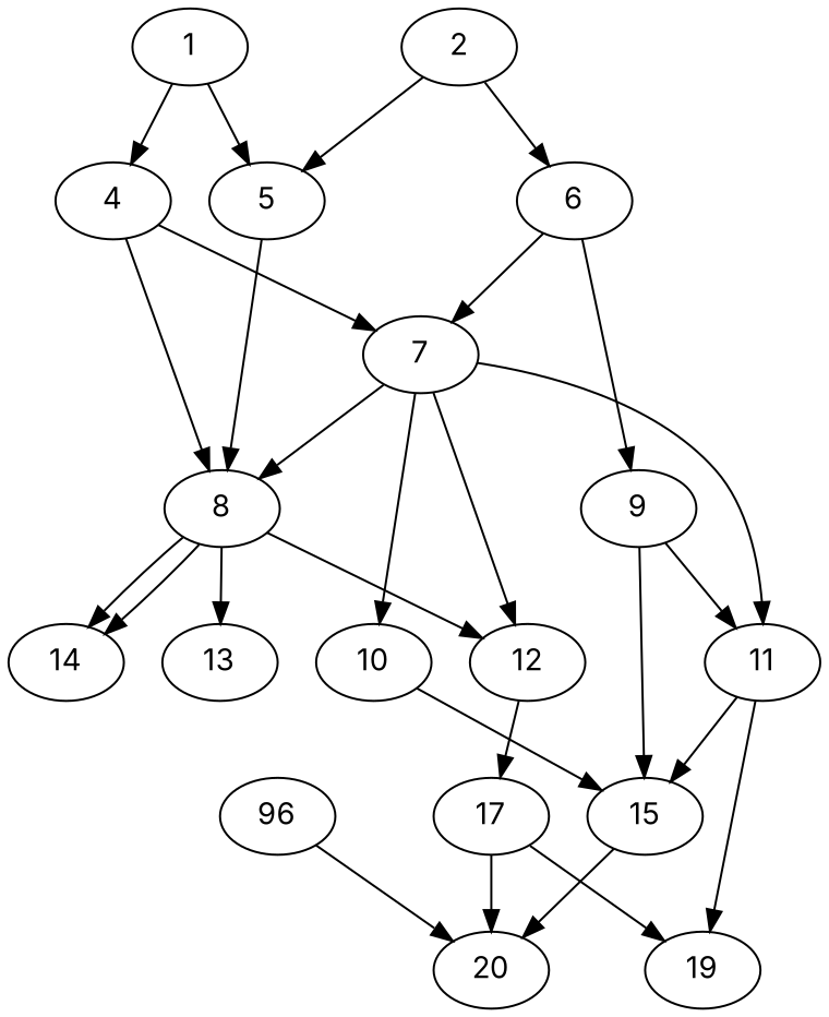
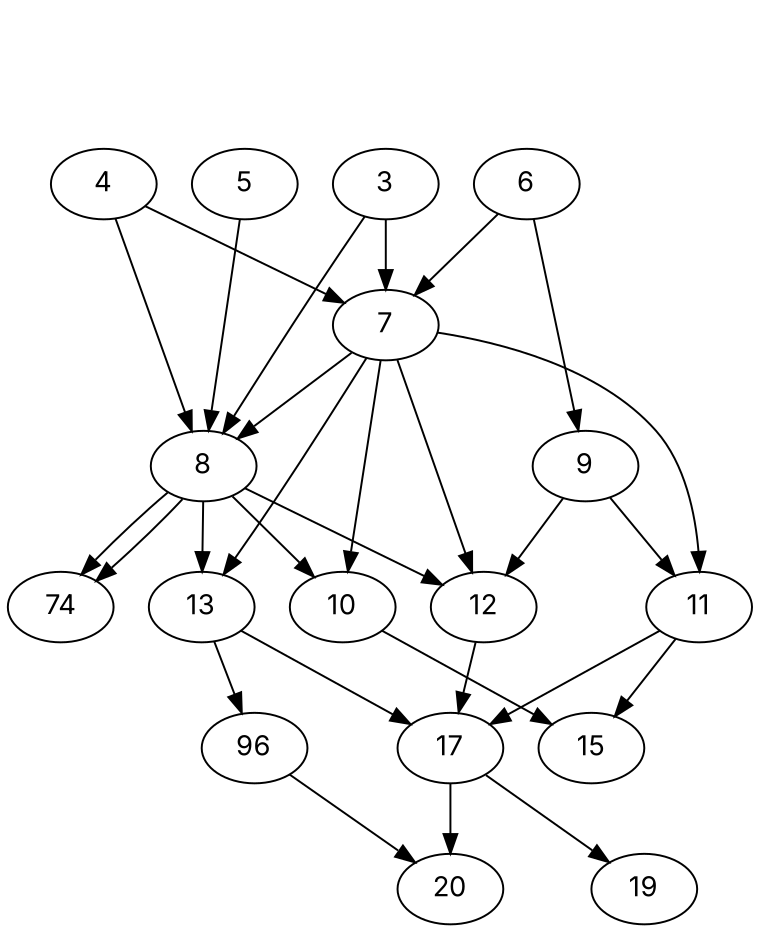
  digraph {
    fontname=Inter
    node [alpha=0.14 fontname=Inter]
    edge [fontname=Inter]
-   1 [alpha=0.05 expect_size=33823744]
    4 [alpha=0.19 expect_size=29148160]
    5 [alpha=0.10 expect_size=48645120]
+   3 [alpha=0.18 expect_size=29092864]
    7 [alpha=0.02 expect_size=31984640]
    8 [expect_size=18103296]
    10 [alpha=0.17 expect_size=8314880]
    11 [alpha=0.07 expect_size=26174464]
    12 [alpha=0.05 expect_size=37757952]
    13 [alpha=0.03 expect_size=44371968]
-   14 [expect_size=38659072]
-   2 [alpha=0.03 expect_size=52229120]
+   14 [expect_size=38659072 label=74]
    6 [alpha=0.00 expect_size=6352896]
    9 [alpha=0.07 expect_size=42084352]
    15 [expect_size=36171776]
    17 [alpha=0.06 expect_size=13840384]
    n17 [alpha=0.16 expect_size=13505536 label=96]
    20 [alpha=0.02 expect_size=20706304]
    19 [alpha=0.04 expect_size=50375680]
-   1 -> 4
-   1 -> 5
    4 -> 7
    4 -> 8
    5 -> 8
+   3 -> 7
+   3 -> 8
    7 -> 8
    7 -> 10
    7 -> 11
    7 -> 12
+   7 -> 13
+   8 -> 10
    8 -> 12
    8 -> 13
    8 -> 14
    8 -> 14
    10 -> 15
    11 -> 15
-   11 -> 19
+   11 -> 17
    12 -> 17
-   2 -> 5
-   2 -> 6
+   13 -> 17
+   13 -> n17
    6 -> 7
    6 -> 9
    9 -> 11
-   9 -> 15
-   15 -> 20
+   9 -> 12
    17 -> 20
    17 -> 19
    n17 -> 20
  }
